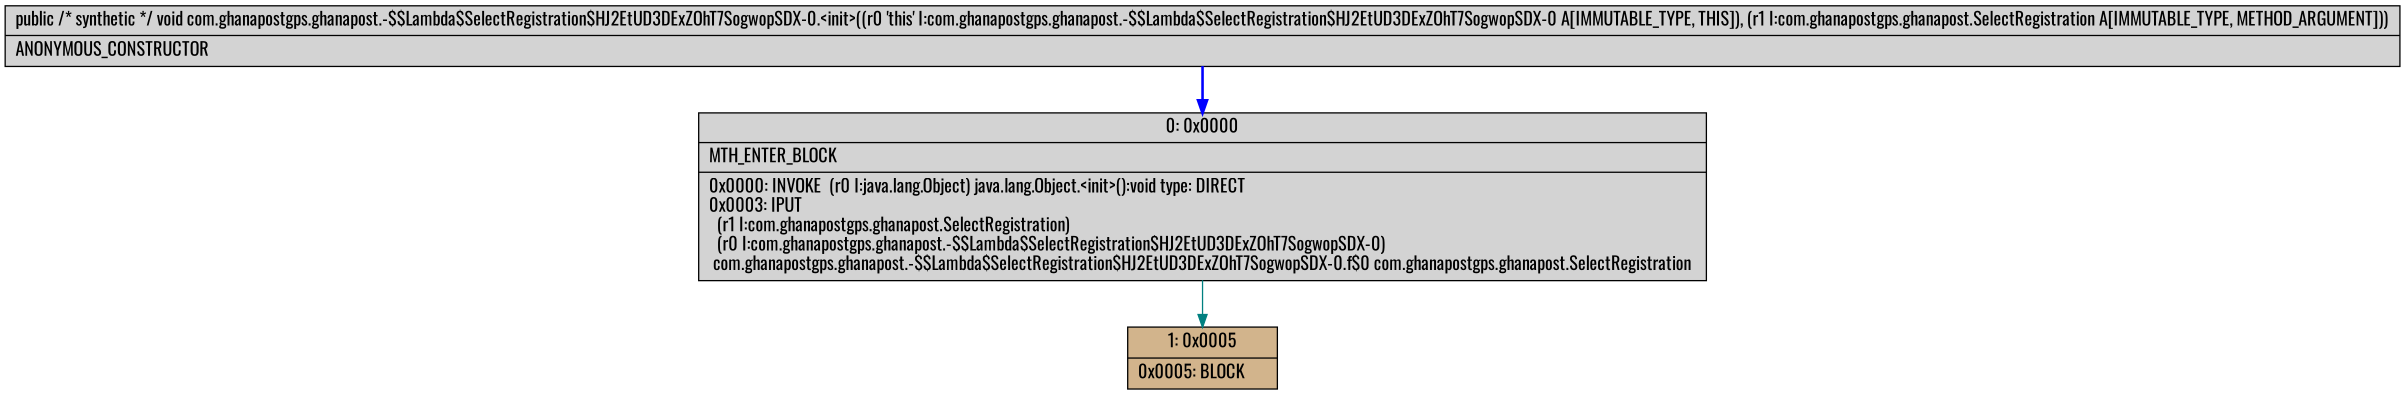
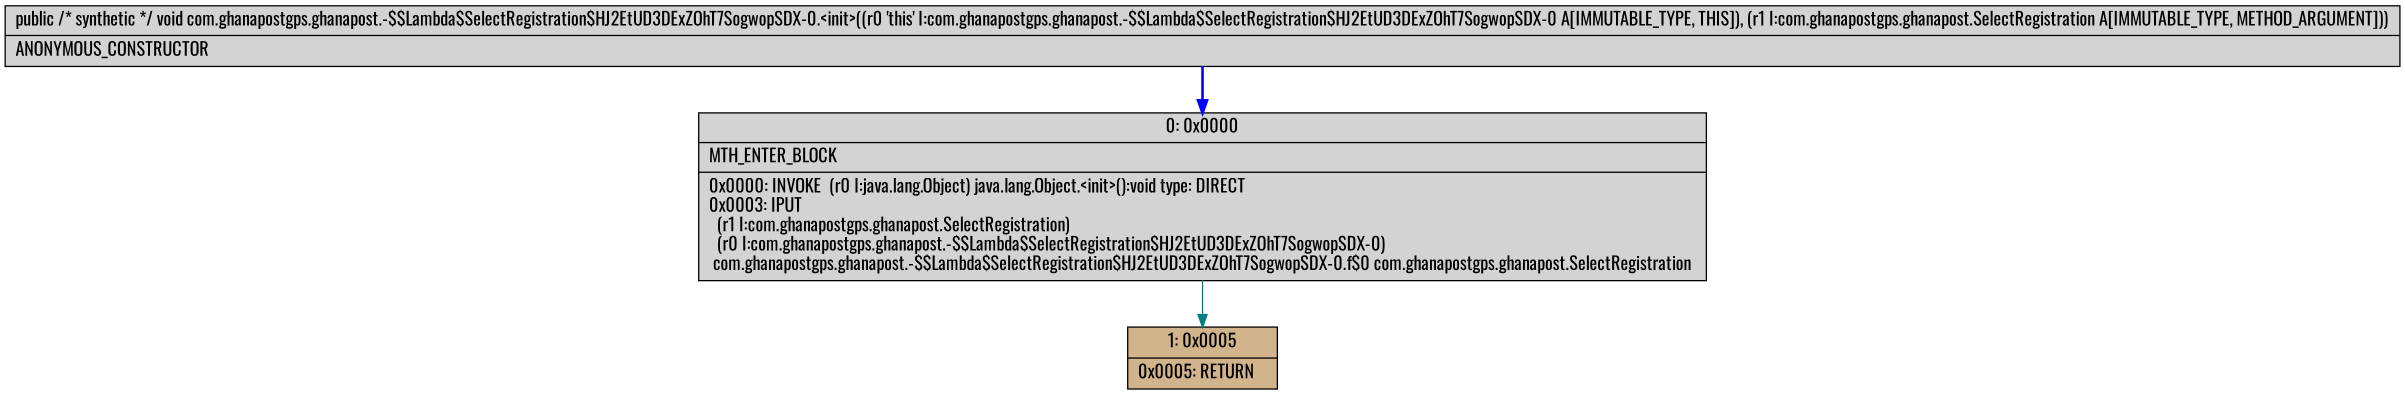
  digraph {
    fontname=Oswald
    node [shape=record style=filled fillcolor=lightgrey fontname=Oswald]
    edge [fontname=Oswald]
    n1 [label="{0\:\ 0x0000|MTH_ENTER_BLOCK\l|0x0000: INVOKE  (r0 I:java.lang.Object) java.lang.Object.\<init\>():void type: DIRECT \l0x0003: IPUT  \l  (r1 I:com.ghanapostgps.ghanapost.SelectRegistration)\l  (r0 I:com.ghanapostgps.ghanapost.\-$$Lambda$SelectRegistration$HJ2EtUD3DExZOhT7SogwopSDX\-0)\l com.ghanapostgps.ghanapost.\-$$Lambda$SelectRegistration$HJ2EtUD3DExZOhT7SogwopSDX\-0.f$0 com.ghanapostgps.ghanapost.SelectRegistration \l}"]
-   n2 [label="{1\:\ 0x0005|0x0005: BLOCK   \l}" fillcolor=tan]
+   n2 [label="{1\:\ 0x0005|0x0005: RETURN   \l}" fillcolor=tan]
    n3 [label="{public \/* synthetic *\/ void com.ghanapostgps.ghanapost.\-$$Lambda$SelectRegistration$HJ2EtUD3DExZOhT7SogwopSDX\-0.\<init\>((r0 'this' I:com.ghanapostgps.ghanapost.\-$$Lambda$SelectRegistration$HJ2EtUD3DExZOhT7SogwopSDX\-0 A[IMMUTABLE_TYPE, THIS]), (r1 I:com.ghanapostgps.ghanapost.SelectRegistration A[IMMUTABLE_TYPE, METHOD_ARGUMENT]))  | ANONYMOUS_CONSTRUCTOR\l}"]
    n1 -> n2 [color=teal style=solid]
    n3 -> n1 [color=blue style=bold]
  }
